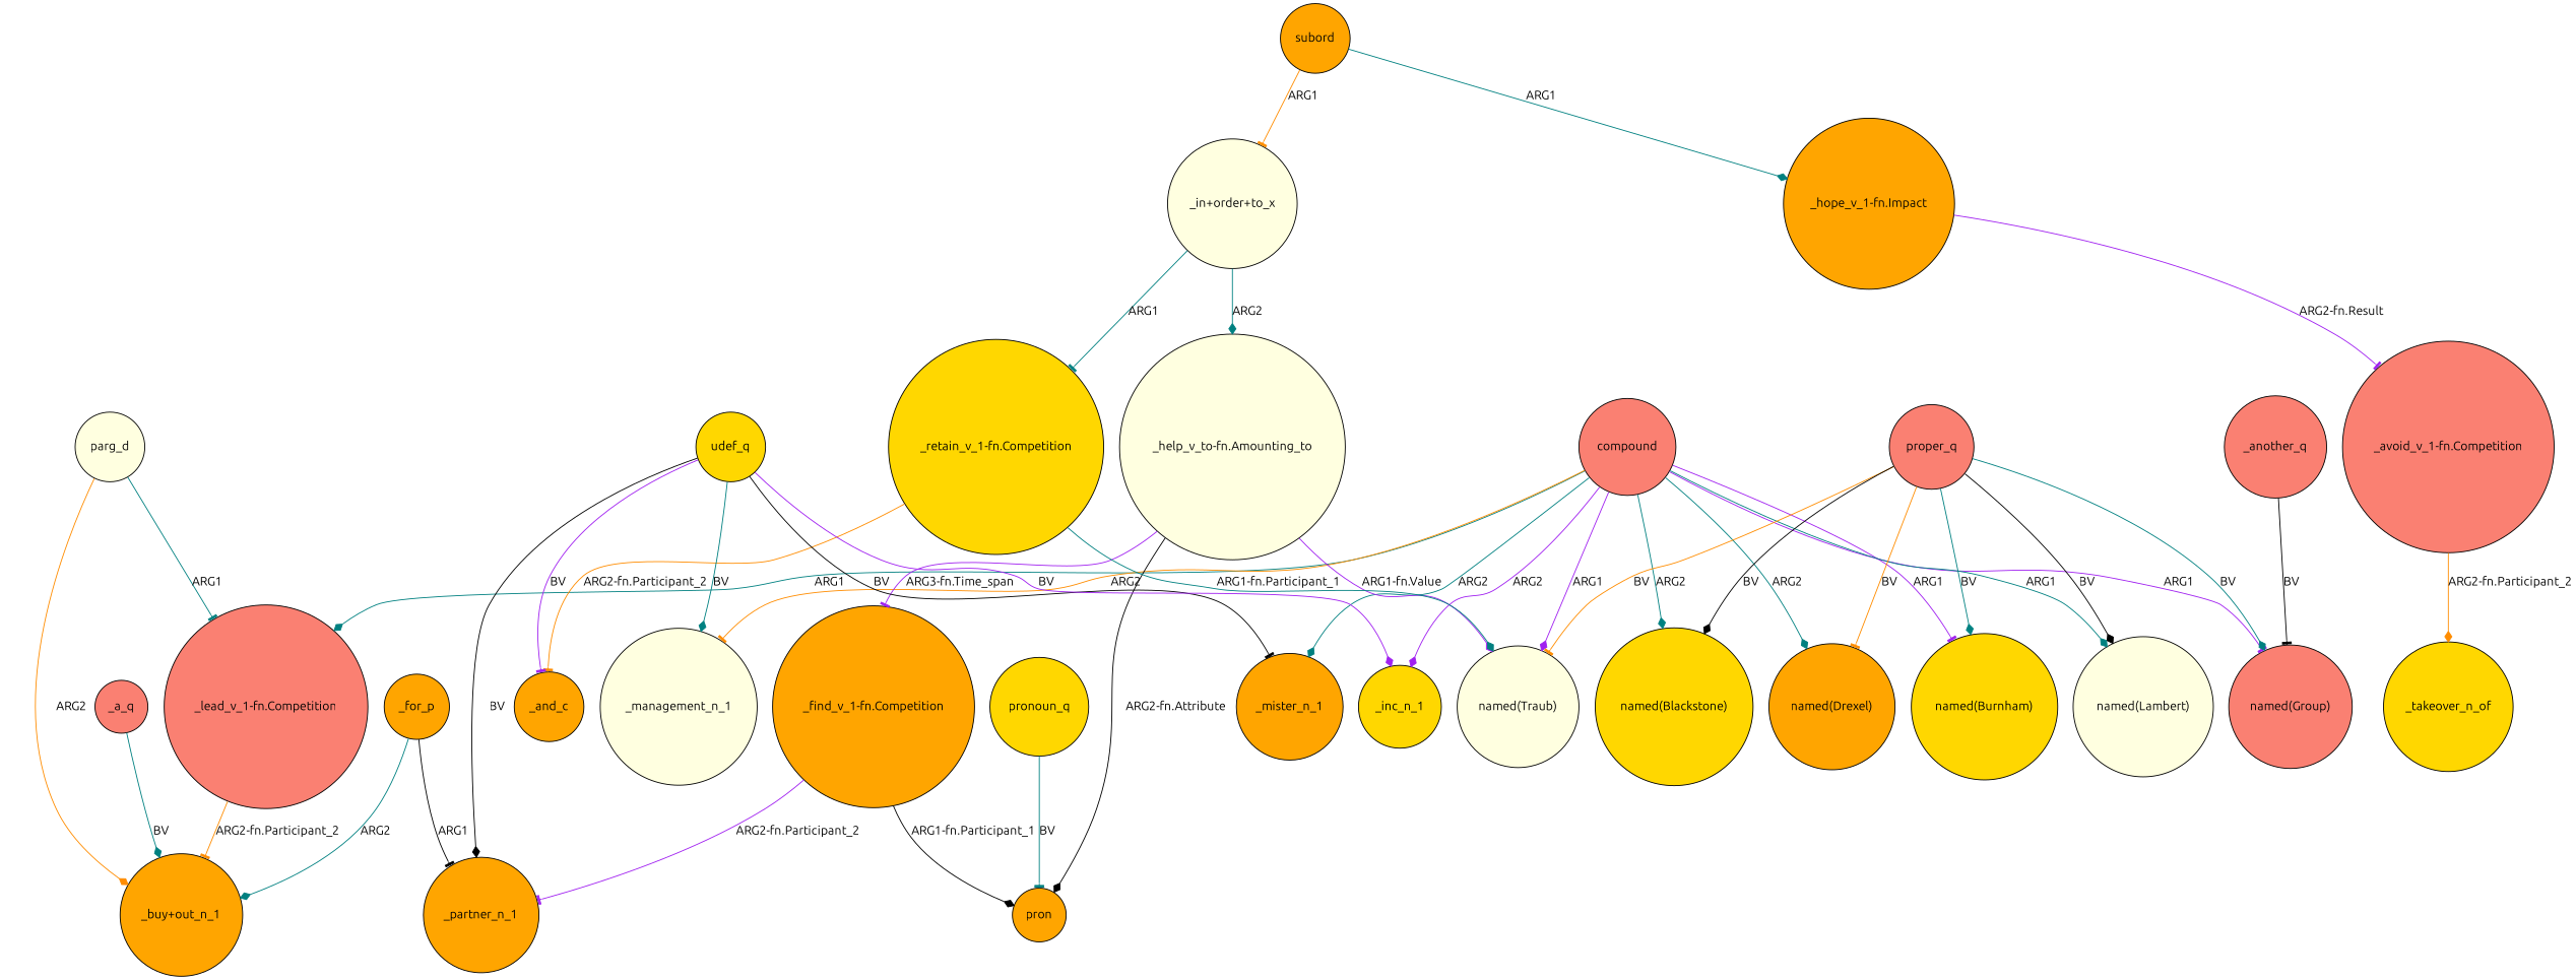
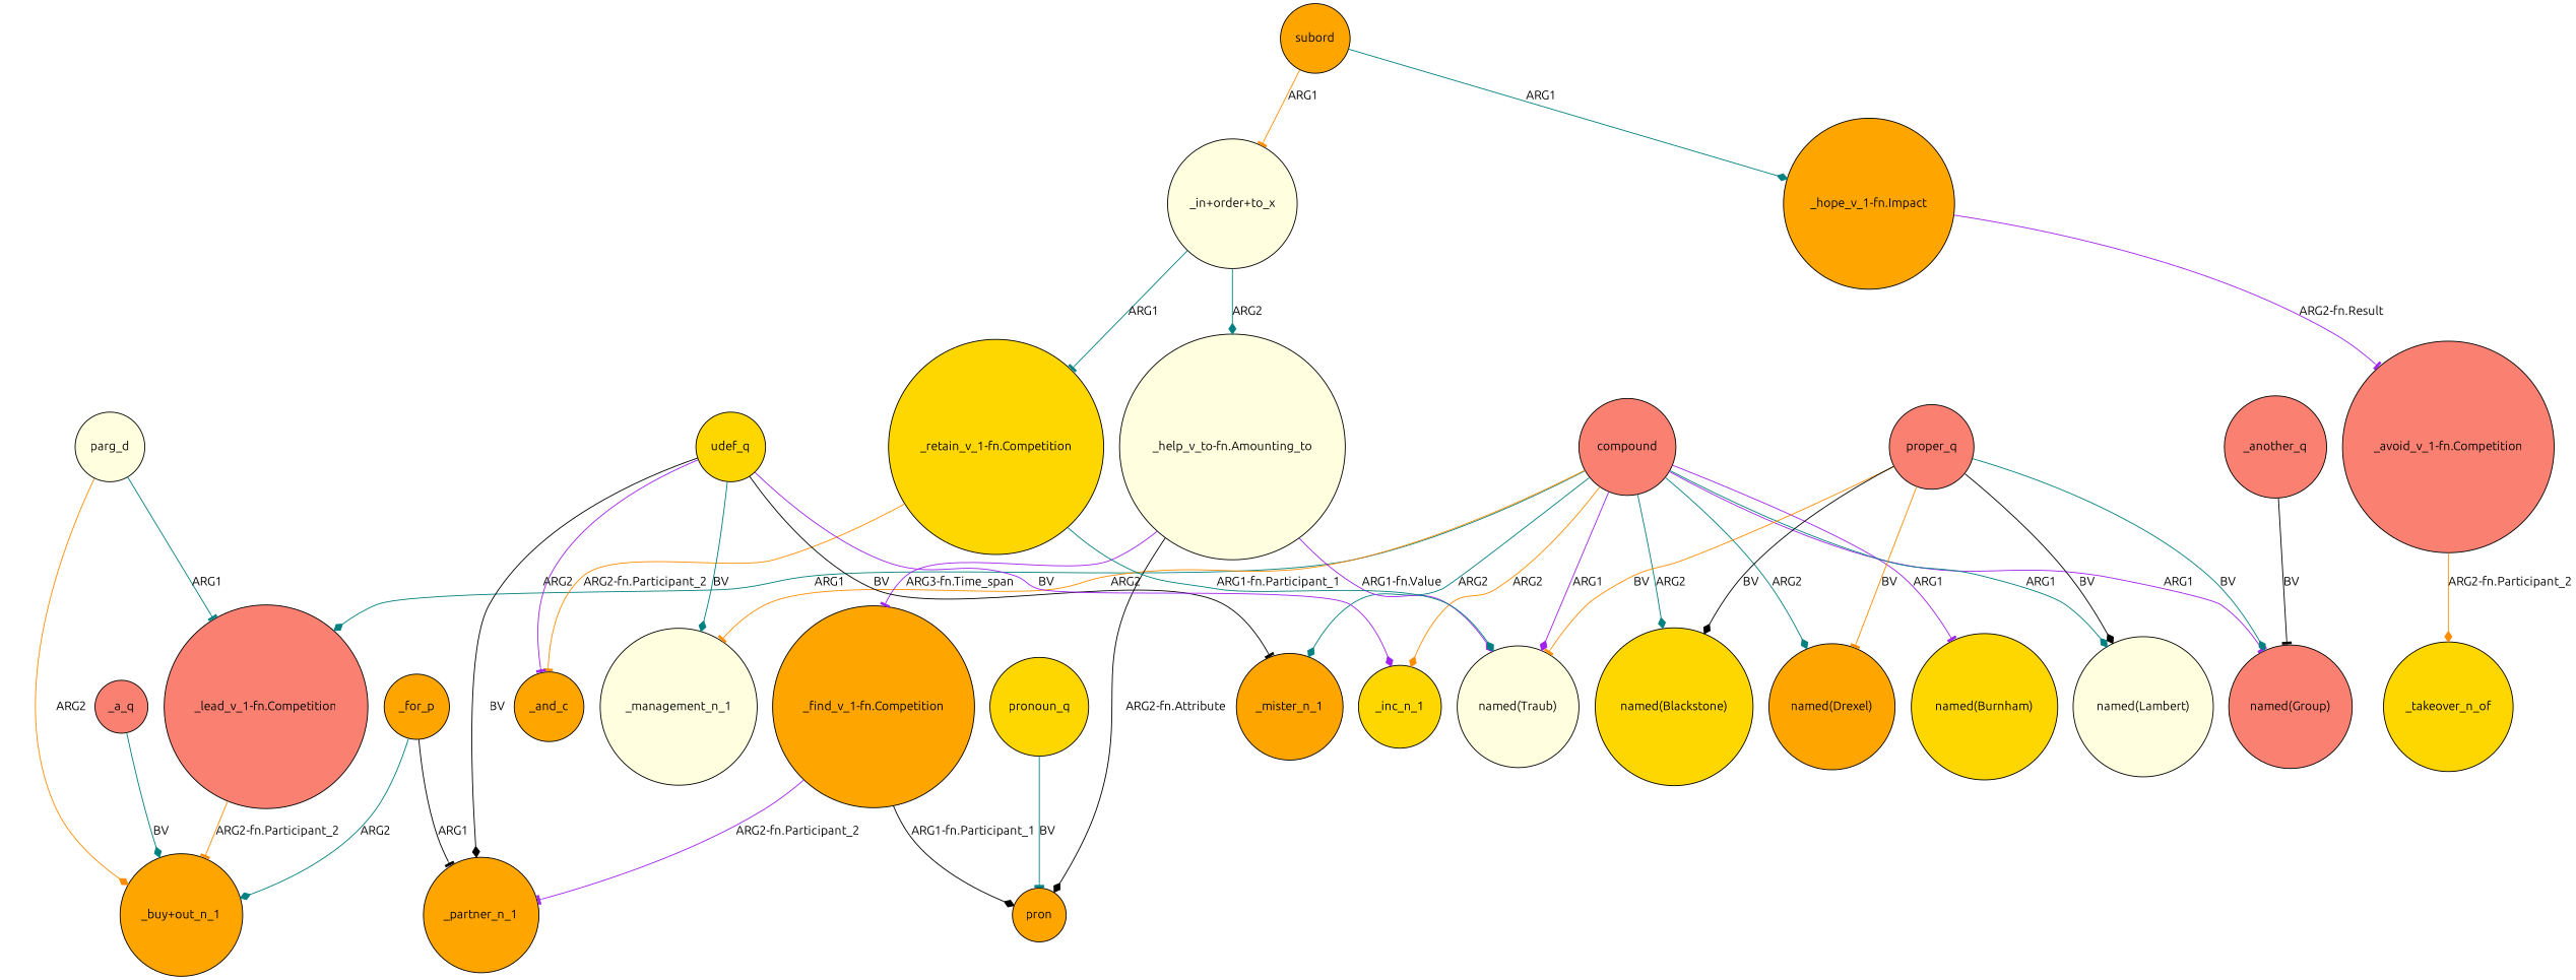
  digraph {
    fontname=Ubuntu
    node [fillcolor=orange fontname=Ubuntu shape=circle style=filled]
    edge [arrowhead=diamond color=teal fontname=Ubuntu]
    "_find_v_1-fn.Competition"
    _partner_n_1
    pron
    compound [fillcolor=salmon]
    _mister_n_1
    "named(Burnham)" [fillcolor=gold]
    "_lead_v_1-fn.Competition" [fillcolor=salmon]
    "named(Group)" [fillcolor=salmon]
    "named(Traub)" [fillcolor=lightyellow]
    "named(Drexel)"
    _management_n_1 [fillcolor=lightyellow]
    _inc_n_1 [fillcolor=gold]
    "named(Lambert)" [fillcolor=lightyellow]
    "named(Blackstone)" [fillcolor=gold]
    "_buy+out_n_1"
    parg_d [fillcolor=lightyellow]
    _another_q [fillcolor=salmon]
    _takeover_n_of [fillcolor=gold]
    "_help_v_to-fn.Amounting_to" [fillcolor=lightyellow]
    "_in+order+to_x" [fillcolor=lightyellow]
    "_retain_v_1-fn.Competition" [fillcolor=gold]
    _and_c
    "_avoid_v_1-fn.Competition" [fillcolor=salmon]
    "_hope_v_1-fn.Impact"
    proper_q [fillcolor=salmon]
    _for_p
    udef_q [fillcolor=gold]
    subord
    _a_q [fillcolor=salmon]
    pronoun_q [fillcolor=gold]
    "_find_v_1-fn.Competition" -> _partner_n_1 [arrowhead=tee color=purple label="ARG2-fn.Participant_2"]
    "_find_v_1-fn.Competition" -> pron [color=black label="ARG1-fn.Participant_1"]
    compound -> _mister_n_1 [label=ARG2]
    compound -> "named(Burnham)" [arrowhead=tee color=purple label=ARG1]
    compound -> "_lead_v_1-fn.Competition" [label=ARG1]
    compound -> "named(Group)" [arrowhead=tee color=purple label=ARG1]
    compound -> "named(Traub)" [color=purple label=ARG1]
    compound -> "named(Drexel)" [label=ARG2]
    compound -> _management_n_1 [arrowhead=tee color=darkorange label=ARG2]
-   compound -> _inc_n_1 [color=purple label=ARG2]
+   compound -> _inc_n_1 [color=darkorange label=ARG2]
    compound -> "named(Lambert)" [label=ARG1]
    compound -> "named(Blackstone)" [label=ARG2]
    "_lead_v_1-fn.Competition" -> "_buy+out_n_1" [arrowhead=tee color=darkorange label="ARG2-fn.Participant_2"]
    parg_d -> "_lead_v_1-fn.Competition" [arrowhead=tee label=ARG1]
    parg_d -> "_buy+out_n_1" [color=darkorange label=ARG2]
    _another_q -> "named(Group)" [arrowhead=tee color=black label=BV]
    "_help_v_to-fn.Amounting_to" -> "_find_v_1-fn.Competition" [arrowhead=tee color=purple label="ARG3-fn.Time_span"]
    "_help_v_to-fn.Amounting_to" -> pron [color=black label="ARG2-fn.Attribute"]
    "_help_v_to-fn.Amounting_to" -> "named(Traub)" [color=purple label="ARG1-fn.Value"]
    "_in+order+to_x" -> "_help_v_to-fn.Amounting_to" [label=ARG2]
    "_in+order+to_x" -> "_retain_v_1-fn.Competition" [arrowhead=tee label=ARG1]
    "_retain_v_1-fn.Competition" -> "named(Traub)" [label="ARG1-fn.Participant_1"]
    "_retain_v_1-fn.Competition" -> _and_c [arrowhead=tee color=darkorange label="ARG2-fn.Participant_2"]
    "_avoid_v_1-fn.Competition" -> _takeover_n_of [color=darkorange label="ARG2-fn.Participant_2"]
    "_hope_v_1-fn.Impact" -> "_avoid_v_1-fn.Competition" [arrowhead=tee color=purple label="ARG2-fn.Result"]
-   proper_q -> "named(Burnham)" [label=BV]
    proper_q -> "named(Group)" [label=BV]
    proper_q -> "named(Traub)" [arrowhead=tee color=darkorange label=BV]
    proper_q -> "named(Drexel)" [arrowhead=tee color=darkorange label=BV]
    proper_q -> "named(Lambert)" [color=black label=BV]
    proper_q -> "named(Blackstone)" [color=black label=BV]
    _for_p -> _partner_n_1 [arrowhead=tee color=black label=ARG1]
    _for_p -> "_buy+out_n_1" [label=ARG2]
    udef_q -> _partner_n_1 [color=black label=BV]
    udef_q -> _mister_n_1 [arrowhead=tee color=black label=BV]
    udef_q -> _management_n_1 [label=BV]
    udef_q -> _inc_n_1 [color=purple label=BV]
-   udef_q -> _and_c [arrowhead=tee color=purple label=BV]
+   udef_q -> _and_c [arrowhead=tee color=purple label=ARG2]
    subord -> "_in+order+to_x" [arrowhead=tee color=darkorange label=ARG1]
    subord -> "_hope_v_1-fn.Impact" [label=ARG1]
    _a_q -> "_buy+out_n_1" [label=BV]
    pronoun_q -> pron [arrowhead=tee label=BV]
  }
